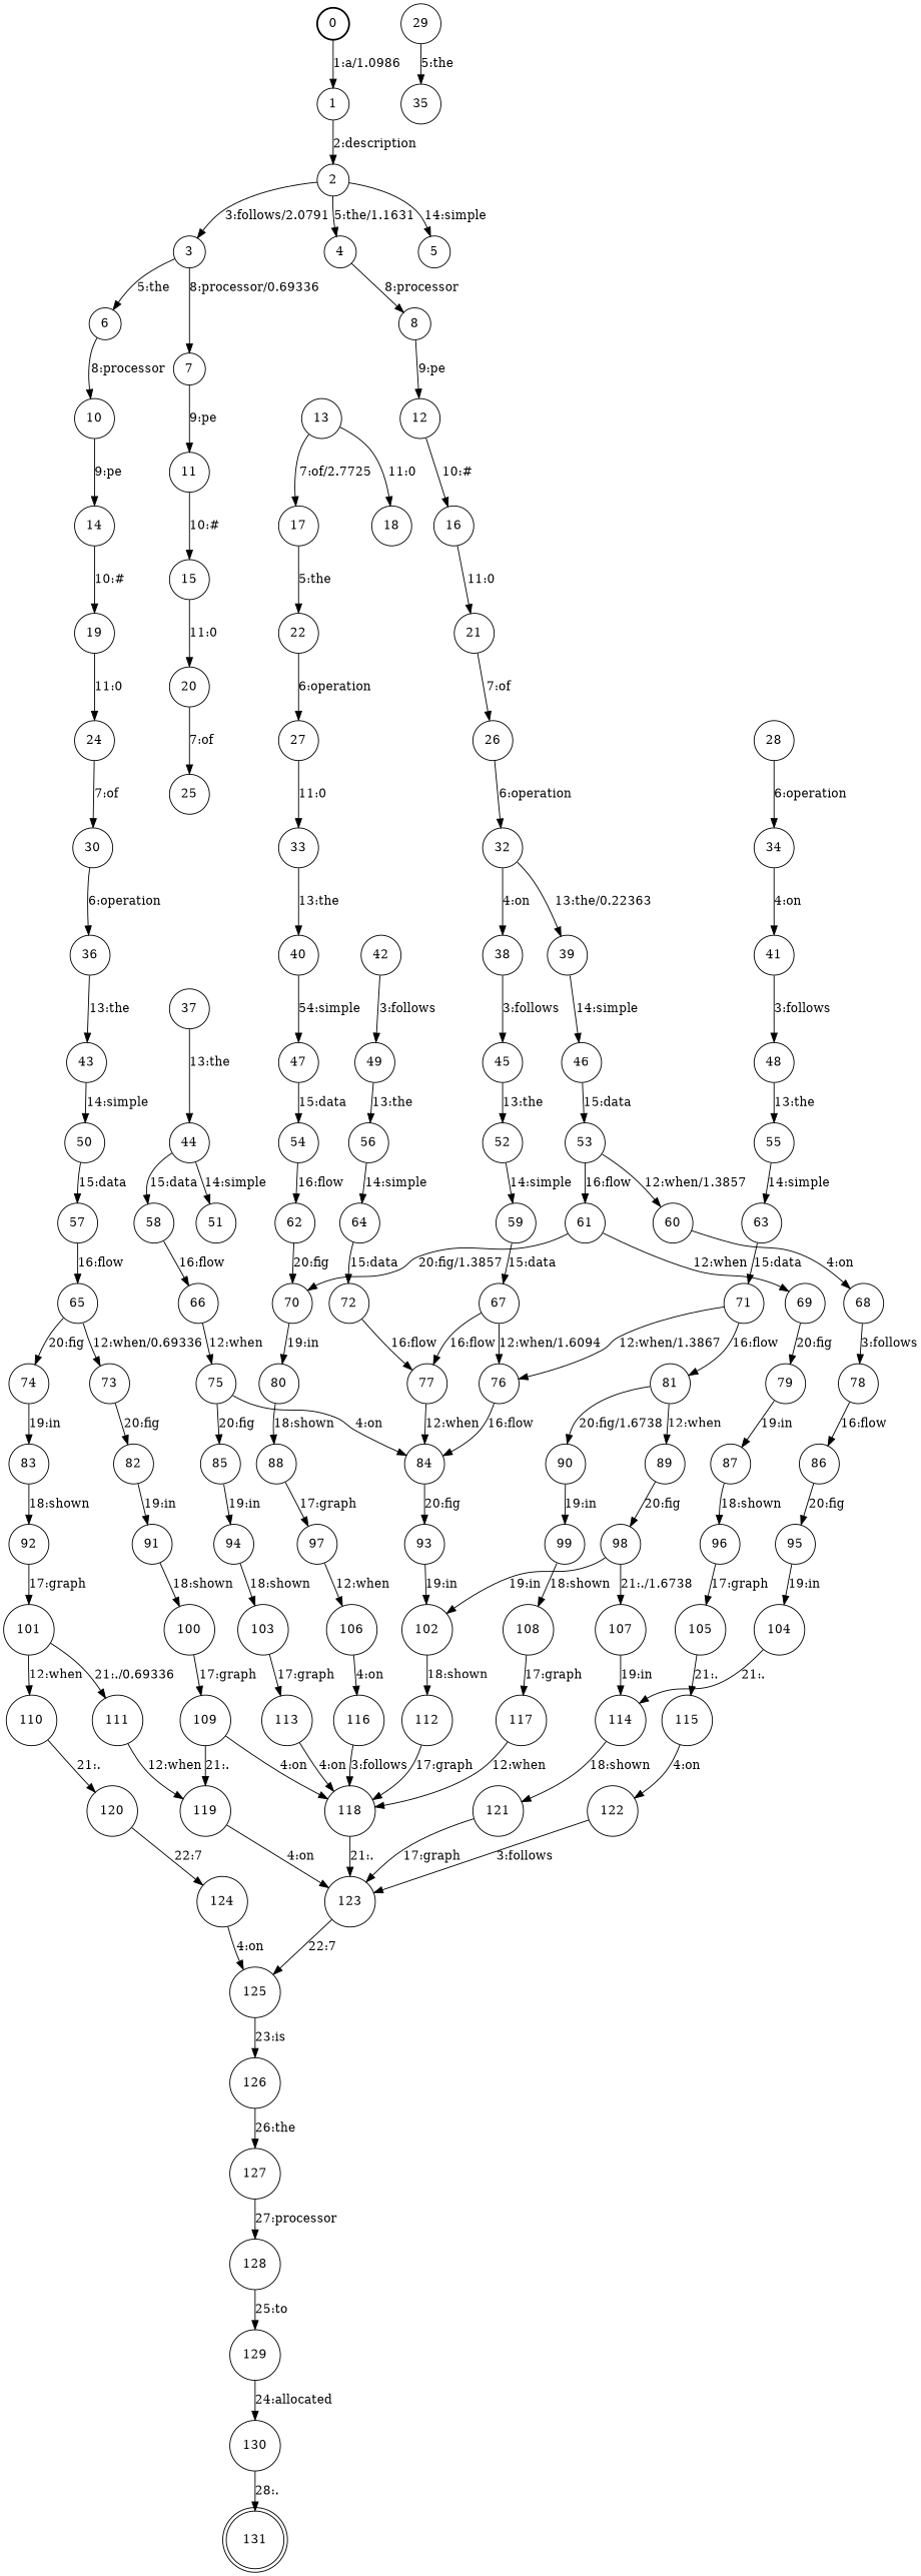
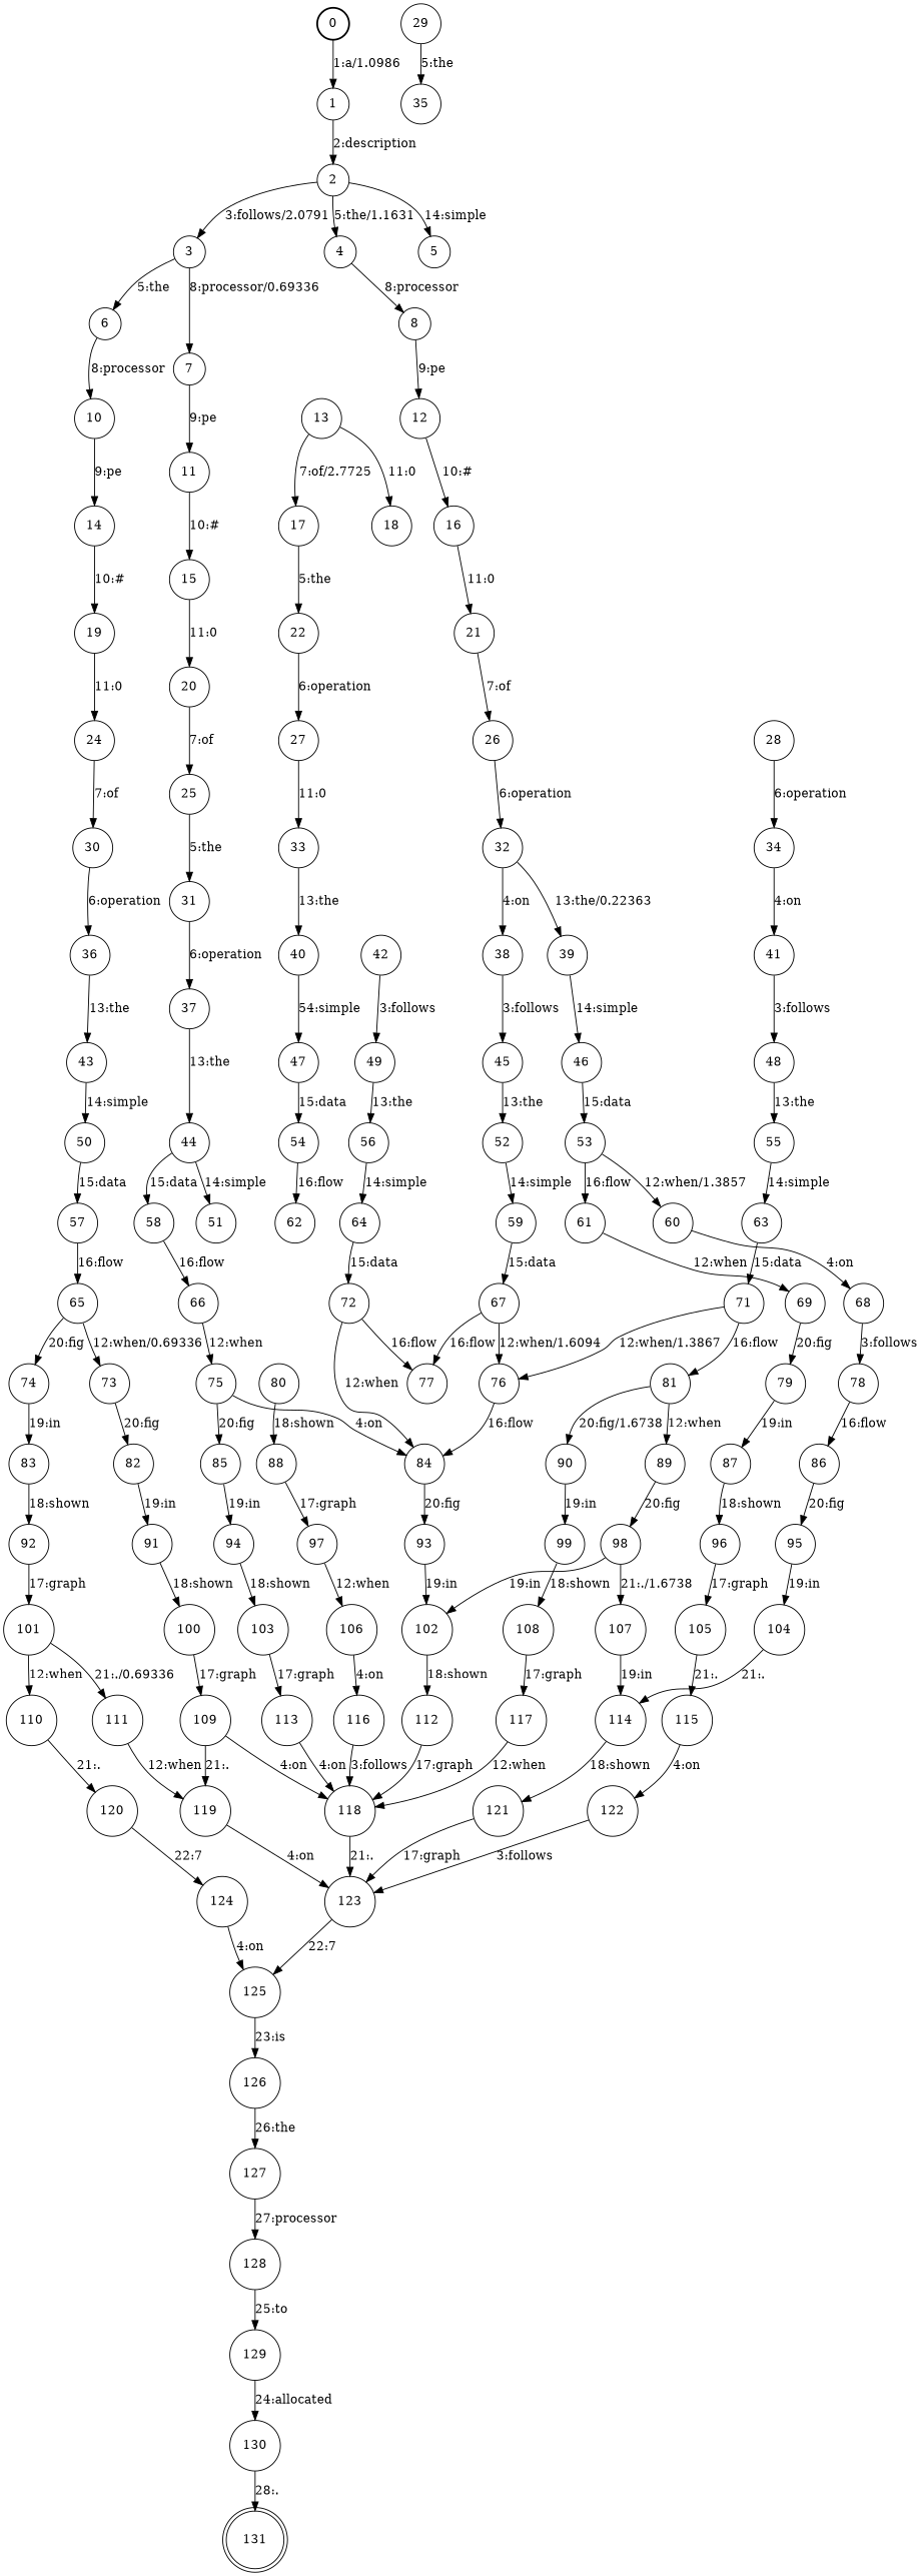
  digraph {
    nodesep=0.25
    rankdir=TB
    ranksep=0.4
    node [fontsize=14 shape=circle style=solid]
    edge [fontsize=14]
    n1 [label=0 style=bold]
    n2 [label=1]
    n3 [label=2]
    n4 [label=3]
    n5 [label=4]
    n6 [label=5]
    n7 [label=6]
    n8 [label=7]
    n9 [label=8]
    n10 [label=10]
    n11 [label=11]
    n12 [label=12]
    n13 [label=14]
    n14 [label=15]
    n15 [label=16]
    n16 [label=13]
    n17 [label=17]
    n18 [label=18]
    n19 [label=19]
    n20 [label=20]
    n21 [label=21]
    n22 [label=22]
    n23 [label=24]
    n24 [label=25]
    n25 [label=26]
    n26 [label=27]
    n27 [label=30]
+   n28 [label=31]
    n29 [label=32]
    n30 [label=33]
    n31 [label=28]
    n32 [label=34]
    n33 [label=29]
    n34 [label=35]
    n35 [label=36]
    n36 [label=37]
    n37 [label=38]
    n38 [label=39]
    n39 [label=40]
    n40 [label=41]
    n41 [label=43]
    n42 [label=44]
    n43 [label=45]
    n44 [label=46]
    n45 [label=47]
    n46 [label=48]
    n47 [label=42]
    n48 [label=49]
    n49 [label=50]
    n50 [label=51]
    n51 [label=58]
    n52 [label=52]
    n53 [label=53]
    n54 [label=54]
    n55 [label=55]
    n56 [label=56]
    n57 [label=57]
    n58 [label=59]
    n59 [label=60]
    n60 [label=61]
    n61 [label=62]
    n62 [label=63]
    n63 [label=64]
    n64 [label=65]
    n65 [label=66]
    n66 [label=67]
    n67 [label=68]
    n68 [label=69]
-   n69 [label=70]
    n70 [label=71]
    n71 [label=72]
    n72 [label=73]
    n73 [label=74]
    n74 [label=75]
    n75 [label=76]
    n76 [label=77]
    n77 [label=78]
    n78 [label=79]
    n79 [label=80]
    n80 [label=81]
    n81 [label=82]
    n82 [label=83]
    n83 [label=84]
    n84 [label=85]
    n85 [label=86]
    n86 [label=87]
    n87 [label=88]
    n88 [label=89]
    n89 [label=90]
    n90 [label=91]
    n91 [label=92]
    n92 [label=93]
    n93 [label=94]
    n94 [label=95]
    n95 [label=96]
    n96 [label=97]
    n97 [label=98]
    n98 [label=99]
    n99 [label=100]
    n100 [label=101]
    n101 [label=102]
    n102 [label=103]
    n103 [label=104]
    n104 [label=105]
    n105 [label=106]
    n106 [label=107]
    n107 [label=108]
    n108 [label=109]
    n109 [label=110]
    n110 [label=111]
    n111 [label=112]
    n112 [label=113]
    n113 [label=114]
    n114 [label=115]
    n115 [label=116]
    n116 [label=117]
    n117 [label=118]
    n118 [label=119]
    n119 [label=120]
    n120 [label=121]
    n121 [label=122]
    n122 [label=123]
    n123 [label=124]
    n124 [label=125]
    n125 [label=126]
    n126 [label=127]
    n127 [label=128]
    n128 [label=129]
    n129 [label=130]
    n130 [label=131 shape=doublecircle]
    n1 -> n2 [label="1:a/1.0986"]
    n2 -> n3 [label="2:description"]
    n3 -> n4 [label="3:follows/2.0791"]
    n3 -> n5 [label="5:the/1.1631"]
    n3 -> n6 [label="14:simple"]
    n4 -> n7 [label="5:the"]
    n4 -> n8 [label="8:processor/0.69336"]
    n5 -> n9 [label="8:processor"]
    n7 -> n10 [label="8:processor"]
    n8 -> n11 [label="9:pe"]
    n9 -> n12 [label="9:pe"]
    n10 -> n13 [label="9:pe"]
    n11 -> n14 [label="10:#"]
    n12 -> n15 [label="10:#"]
    n13 -> n19 [label="10:#"]
    n14 -> n20 [label="11:0"]
    n15 -> n21 [label="11:0"]
    n16 -> n17 [label="7:of/2.7725"]
    n16 -> n18 [label="11:0"]
    n17 -> n22 [label="5:the"]
    n19 -> n23 [label="11:0"]
    n20 -> n24 [label="7:of"]
    n21 -> n25 [label="7:of"]
    n22 -> n26 [label="6:operation"]
    n23 -> n27 [label="7:of"]
+   n24 -> n28 [label="5:the"]
    n25 -> n29 [label="6:operation"]
    n26 -> n30 [label="11:0"]
    n27 -> n35 [label="6:operation"]
+   n28 -> n36 [label="6:operation"]
    n29 -> n37 [label="4:on"]
    n29 -> n38 [label="13:the/0.22363"]
    n30 -> n39 [label="13:the"]
    n31 -> n32 [label="6:operation"]
    n32 -> n40 [label="4:on"]
    n33 -> n34 [label="5:the"]
    n35 -> n41 [label="13:the"]
    n36 -> n42 [label="13:the"]
    n37 -> n43 [label="3:follows"]
    n38 -> n44 [label="14:simple"]
    n39 -> n45 [label="54:simple"]
    n40 -> n46 [label="3:follows"]
    n41 -> n49 [label="14:simple"]
    n42 -> n50 [label="14:simple"]
    n42 -> n51 [label="15:data"]
    n43 -> n52 [label="13:the"]
    n44 -> n53 [label="15:data"]
    n45 -> n54 [label="15:data"]
    n46 -> n55 [label="13:the"]
    n47 -> n48 [label="3:follows"]
    n48 -> n56 [label="13:the"]
    n49 -> n57 [label="15:data"]
    n51 -> n65 [label="16:flow"]
    n52 -> n58 [label="14:simple"]
    n53 -> n59 [label="12:when/1.3857"]
    n53 -> n60 [label="16:flow"]
    n54 -> n61 [label="16:flow"]
    n55 -> n62 [label="14:simple"]
    n56 -> n63 [label="14:simple"]
    n57 -> n64 [label="16:flow"]
    n58 -> n66 [label="15:data"]
    n59 -> n67 [label="4:on"]
    n60 -> n68 [label="12:when"]
-   n60 -> n69 [label="20:fig/1.3857"]
-   n61 -> n69 [label="20:fig"]
    n62 -> n70 [label="15:data"]
    n63 -> n71 [label="15:data"]
    n64 -> n72 [label="12:when/0.69336"]
    n64 -> n73 [label="20:fig"]
    n65 -> n74 [label="12:when"]
    n66 -> n75 [label="12:when/1.6094"]
    n66 -> n76 [label="16:flow"]
    n67 -> n77 [label="3:follows"]
    n68 -> n78 [label="20:fig"]
-   n69 -> n79 [label="19:in"]
    n70 -> n75 [label="12:when/1.3867"]
    n70 -> n80 [label="16:flow"]
    n71 -> n76 [label="16:flow"]
    n72 -> n81 [label="20:fig"]
    n73 -> n82 [label="19:in"]
    n74 -> n83 [label="4:on"]
    n74 -> n84 [label="20:fig"]
    n75 -> n83 [label="16:flow"]
-   n76 -> n83 [label="12:when"]
+   n71 -> n83 [label="12:when"]
    n77 -> n85 [label="16:flow"]
    n78 -> n86 [label="19:in"]
    n79 -> n87 [label="18:shown"]
    n80 -> n88 [label="12:when"]
    n80 -> n89 [label="20:fig/1.6738"]
    n81 -> n90 [label="19:in"]
    n82 -> n91 [label="18:shown"]
    n83 -> n92 [label="20:fig"]
    n84 -> n93 [label="19:in"]
    n85 -> n94 [label="20:fig"]
    n86 -> n95 [label="18:shown"]
    n87 -> n96 [label="17:graph"]
    n88 -> n97 [label="20:fig"]
    n89 -> n98 [label="19:in"]
    n90 -> n99 [label="18:shown"]
    n91 -> n100 [label="17:graph"]
    n92 -> n101 [label="19:in"]
    n93 -> n102 [label="18:shown"]
    n94 -> n103 [label="19:in"]
    n95 -> n104 [label="17:graph"]
    n96 -> n105 [label="12:when"]
    n97 -> n101 [label="19:in"]
    n97 -> n106 [label="21:./1.6738"]
    n98 -> n107 [label="18:shown"]
    n99 -> n108 [label="17:graph"]
    n100 -> n109 [label="12:when"]
    n100 -> n110 [label="21:./0.69336"]
    n101 -> n111 [label="18:shown"]
    n102 -> n112 [label="17:graph"]
    n103 -> n113 [label="21:."]
    n104 -> n114 [label="21:."]
    n105 -> n115 [label="4:on"]
    n106 -> n113 [label="19:in"]
    n107 -> n116 [label="17:graph"]
    n108 -> n117 [label="4:on"]
    n108 -> n118 [label="21:."]
    n109 -> n119 [label="21:."]
    n110 -> n118 [label="12:when"]
    n111 -> n117 [label="17:graph"]
    n112 -> n117 [label="4:on"]
    n113 -> n120 [label="18:shown"]
    n114 -> n121 [label="4:on"]
    n115 -> n117 [label="3:follows"]
    n116 -> n117 [label="12:when"]
    n117 -> n122 [label="21:."]
    n118 -> n122 [label="4:on"]
    n119 -> n123 [label="22:7"]
    n120 -> n122 [label="17:graph"]
    n121 -> n122 [label="3:follows"]
    n122 -> n124 [label="22:7"]
    n123 -> n124 [label="4:on"]
    n124 -> n125 [label="23:is"]
    n125 -> n126 [label="26:the"]
    n126 -> n127 [label="27:processor"]
    n127 -> n128 [label="25:to"]
    n128 -> n129 [label="24:allocated"]
    n129 -> n130 [label="28:."]
  }
